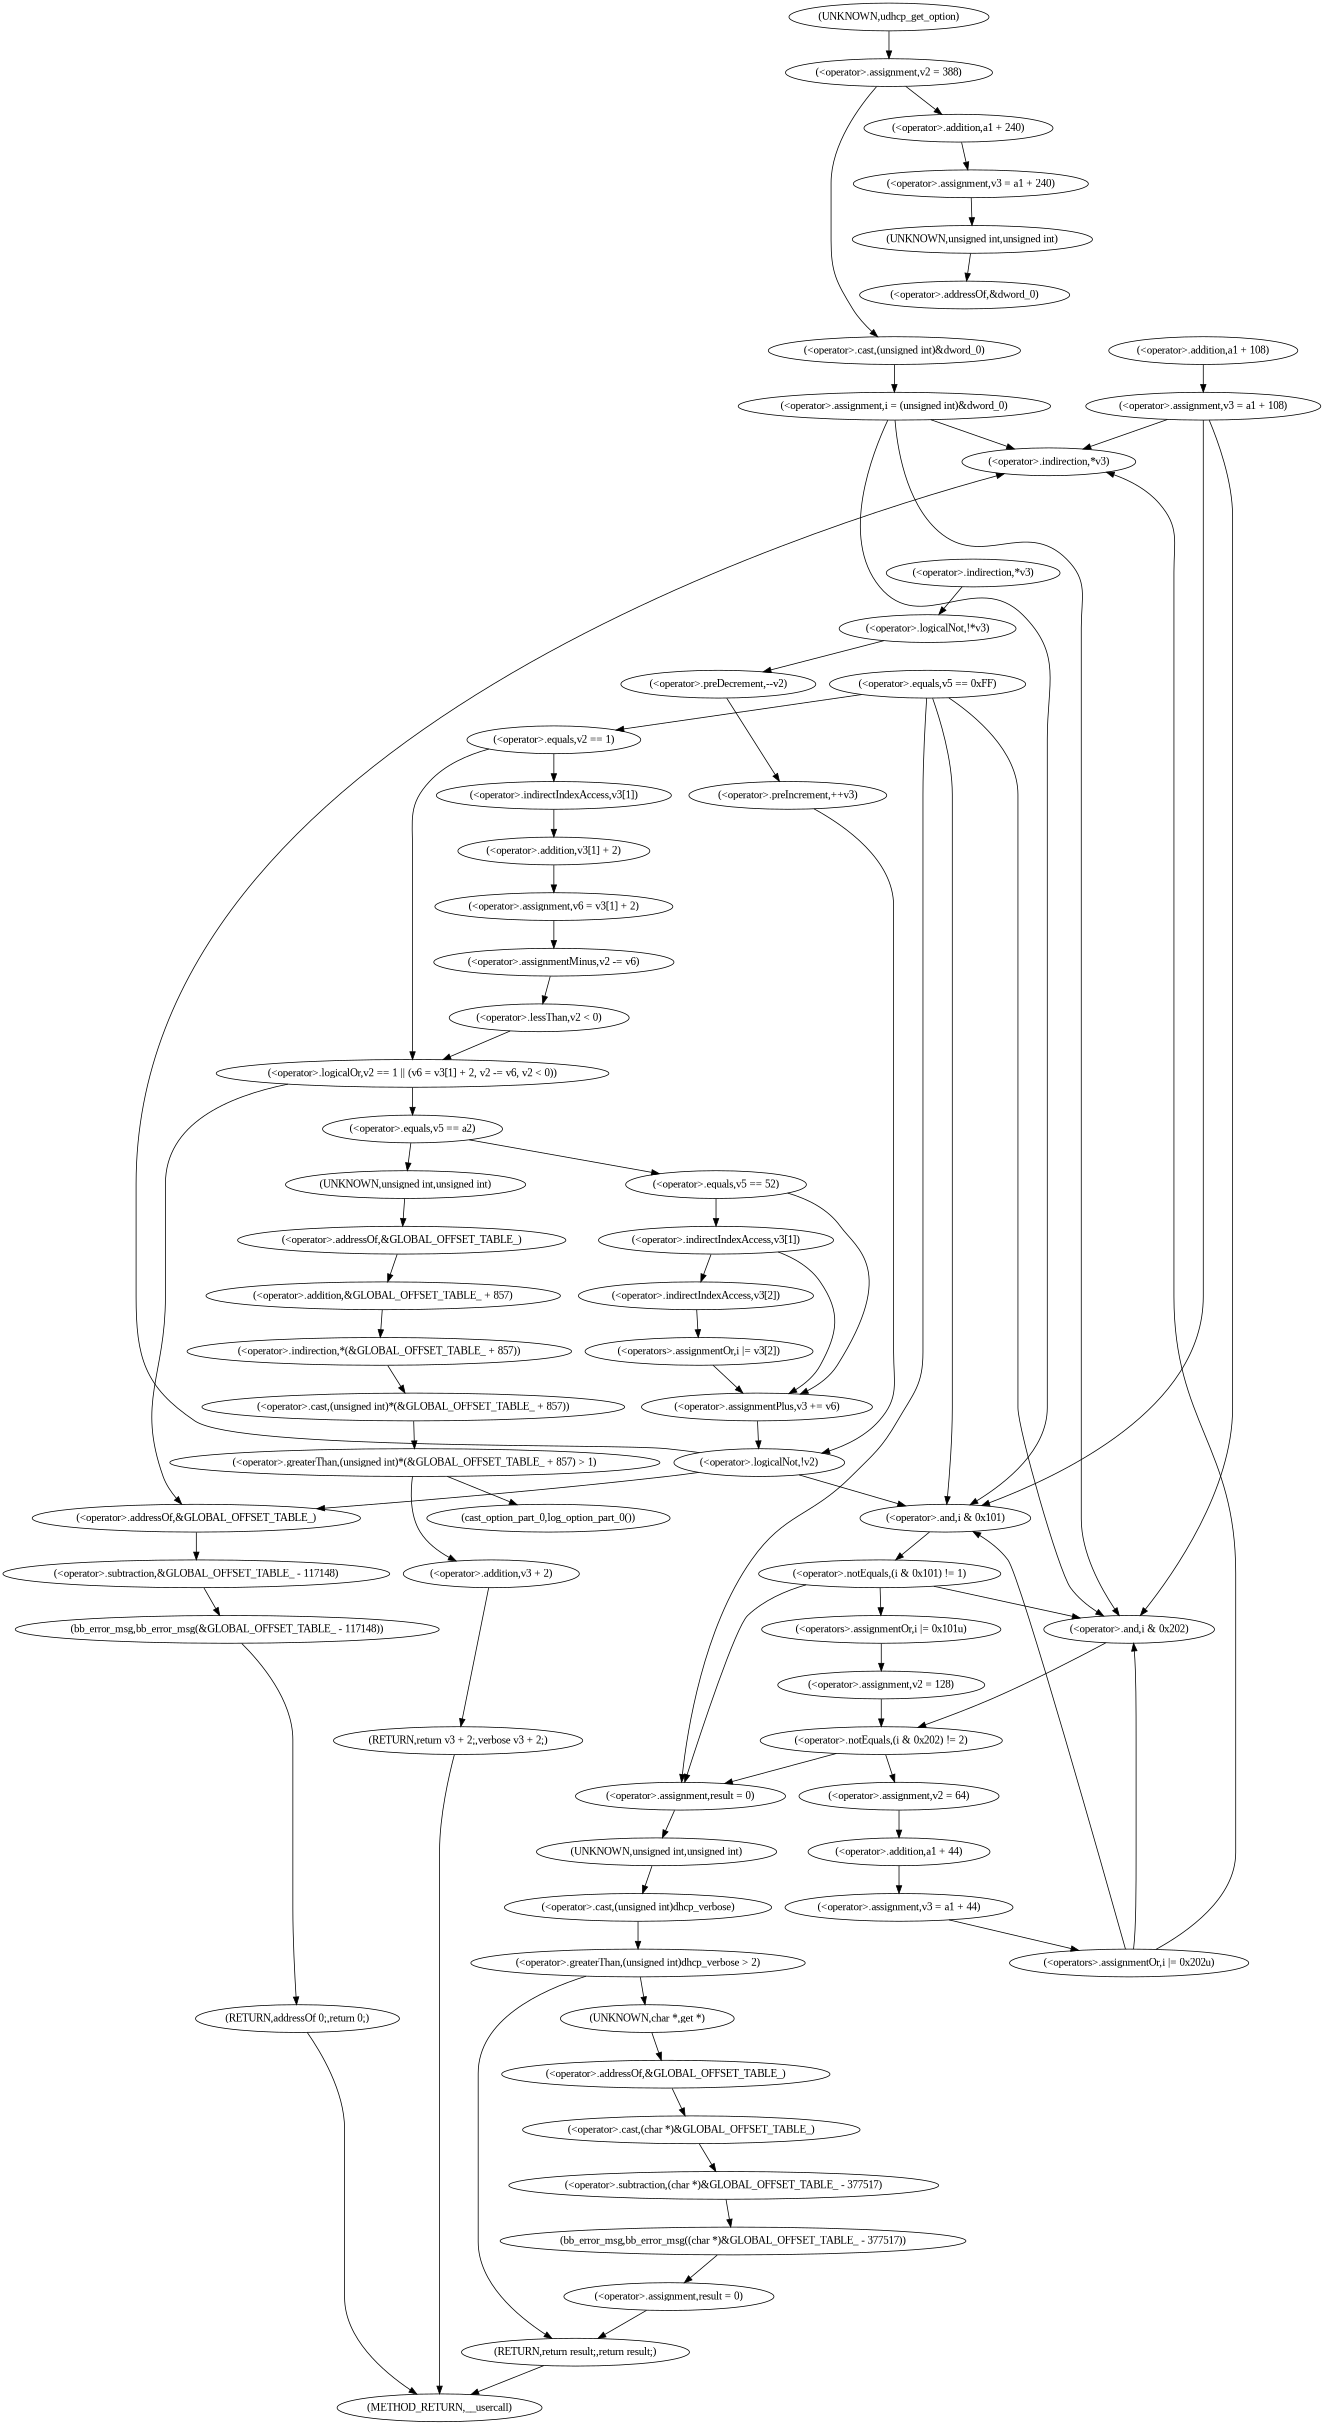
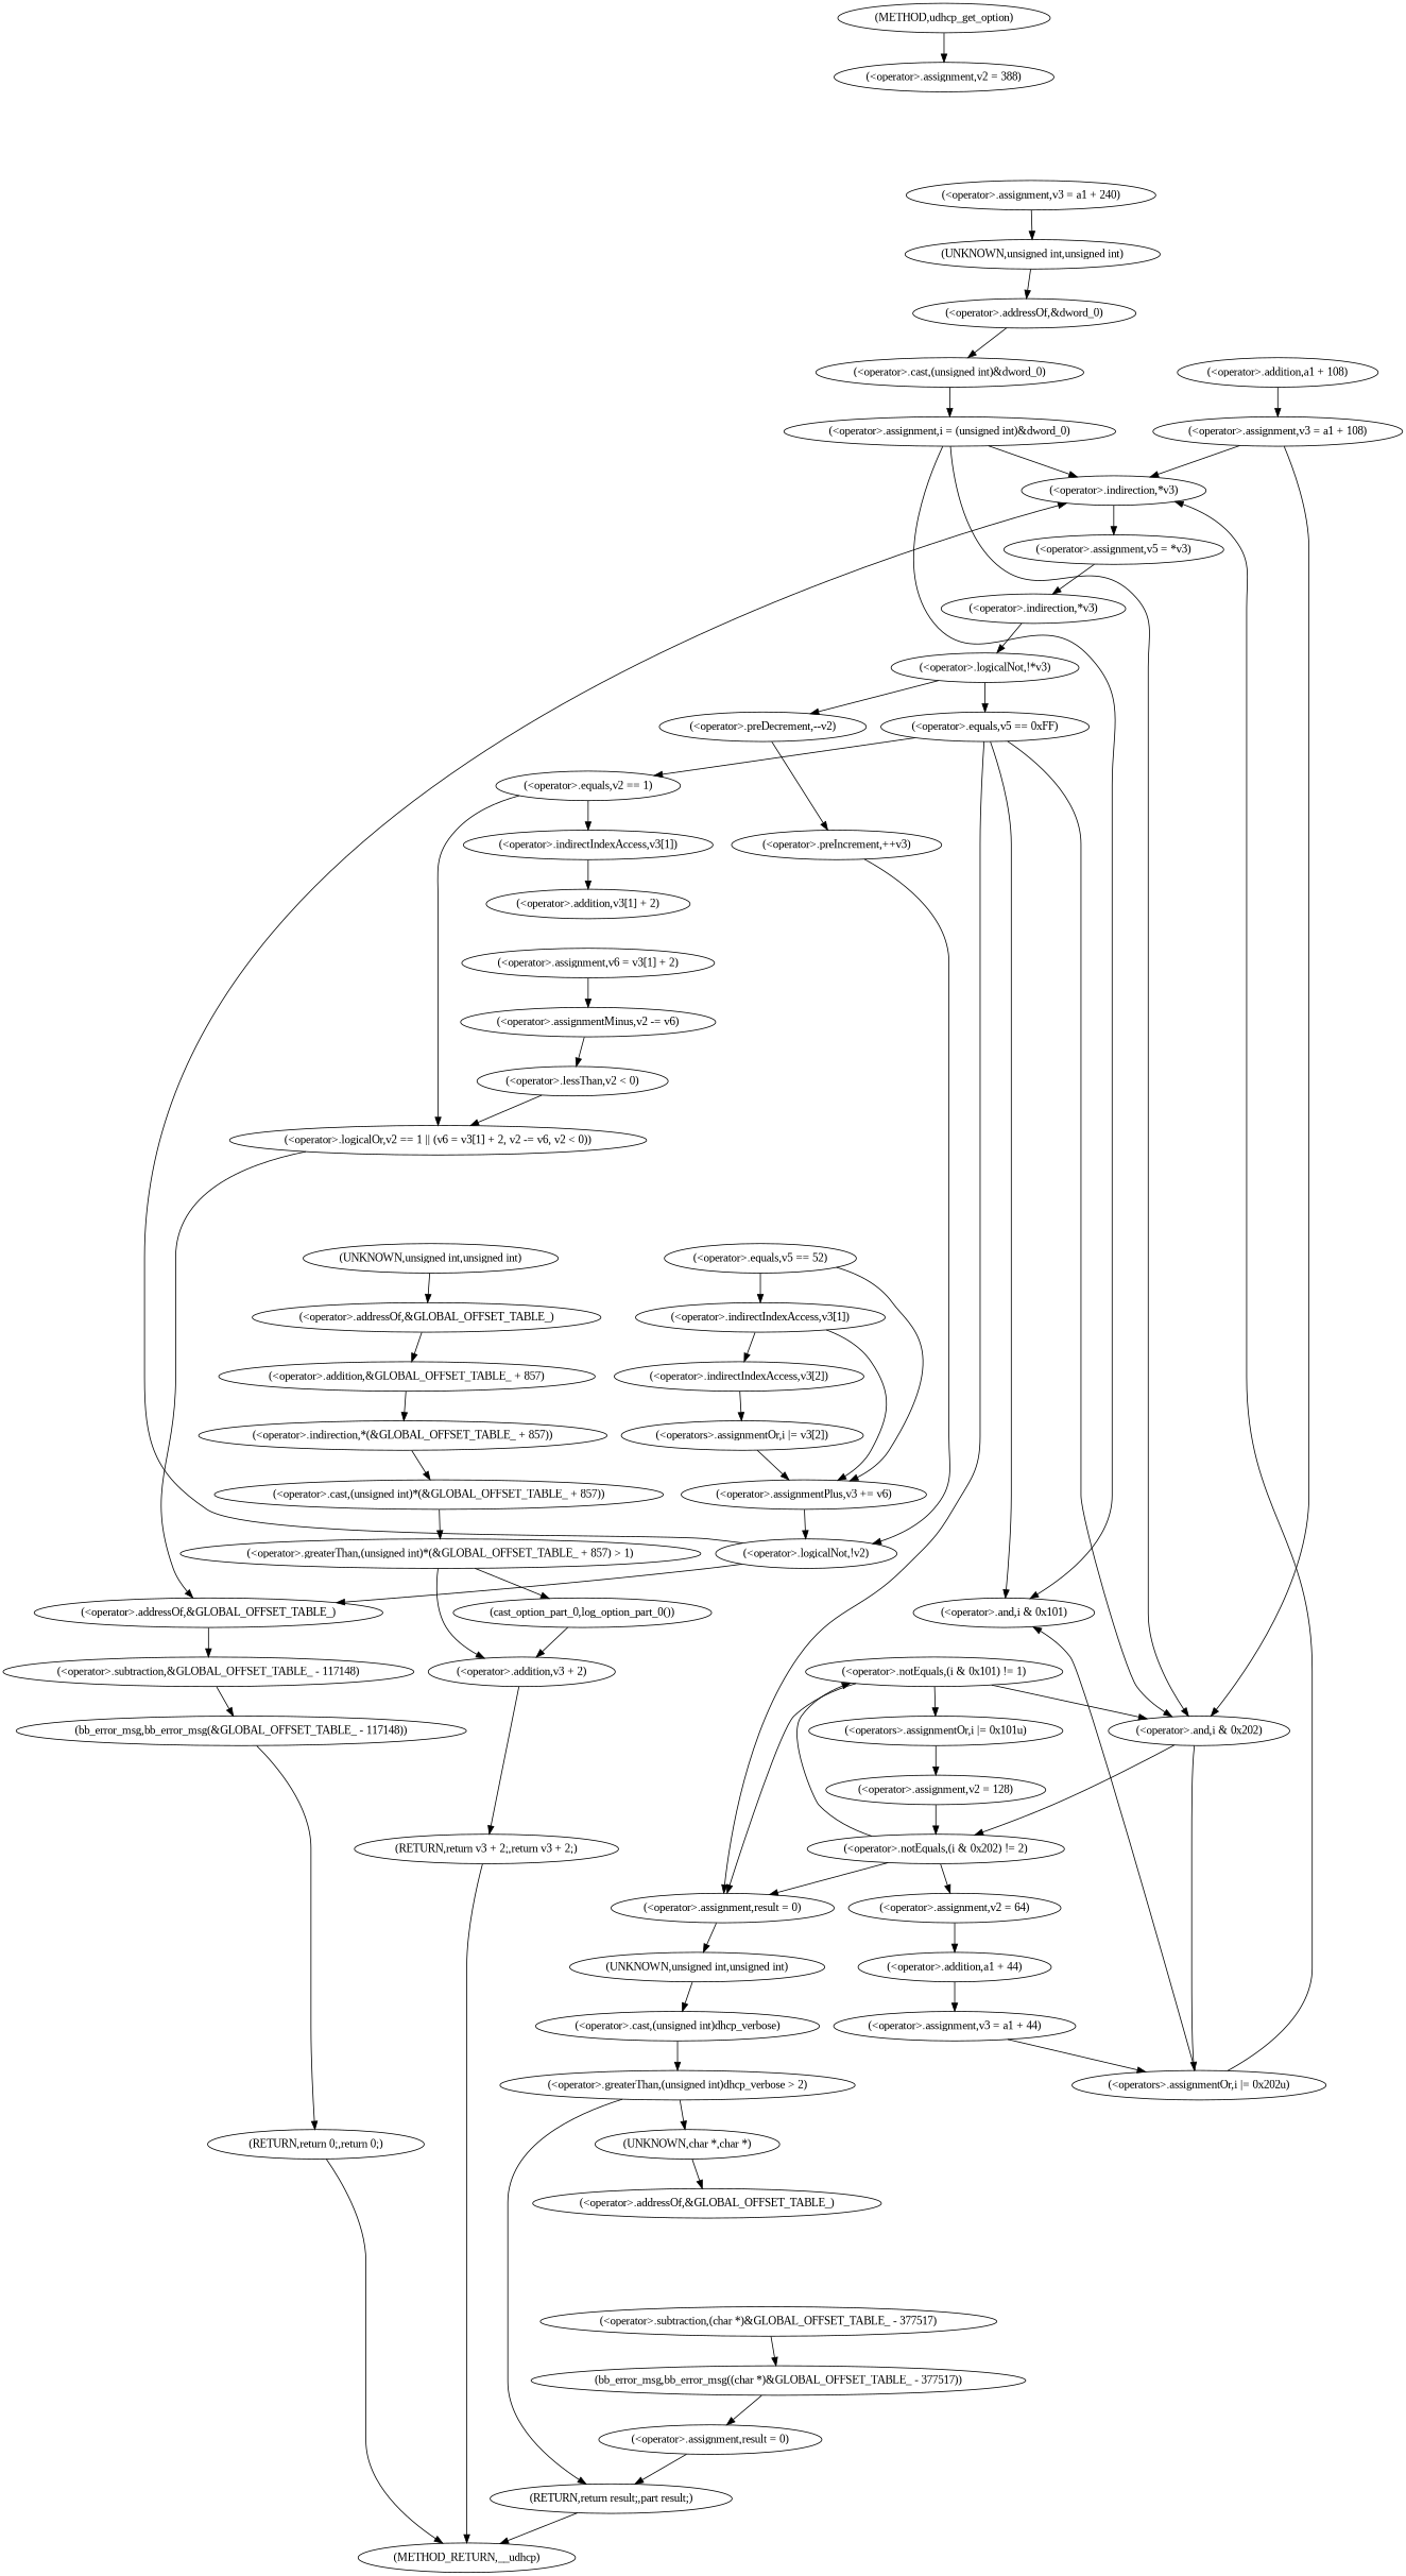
  digraph {
    fontname="Liberation Serif"
    node [fontname="Liberation Serif"]
    edge [fontname="Liberation Serif"]
    n1 [label="(<operator>.assignment,v2 = 388)"]
-   n2 [label="(<operator>.addition,a1 + 240)"]
    n3 [label="(<operator>.assignment,v3 = a1 + 240)"]
    n4 [label="(UNKNOWN,unsigned int,unsigned int)"]
    n5 [label="(<operator>.addressOf,&dword_0)"]
    n6 [label="(<operator>.assignment,i = (unsigned int)&dword_0)"]
    n7 [label="(<operator>.indirection,*v3)"]
    n8 [label="(<operator>.and,i & 0x101)"]
    n9 [label="(<operator>.and,i & 0x202)"]
+   n10 [label="(<operator>.assignment,v5 = *v3)"]
    n11 [label="(<operator>.notEquals,(i & 0x101) != 1)"]
    n12 [label="(<operator>.notEquals,(i & 0x202) != 2)"]
    n13 [label="(<operator>.cast,(unsigned int)&dword_0)"]
    n14 [label="(<operators>.assignmentOr,i |= 0x202u)"]
    n15 [label="(<operator>.indirection,*v3)"]
    n16 [label="(<operator>.logicalNot,!*v3)"]
    n17 [label="(<operator>.preDecrement,--v2)"]
    n18 [label="(<operator>.equals,v5 == 0xFF)"]
    n19 [label="(<operator>.preIncrement,++v3)"]
    n20 [label="(<operator>.equals,v2 == 1)"]
    n21 [label="(<operator>.assignment,result = 0)"]
    n22 [label="(<operator>.logicalNot,!v2)"]
    n23 [label="(<operator>.addressOf,&GLOBAL_OFFSET_TABLE_)"]
    n24 [label="(<operator>.logicalOr,v2 == 1 || (v6 = v3[1] + 2, v2 -= v6, v2 < 0))"]
    n25 [label="(<operator>.indirectIndexAccess,v3[1])"]
    n26 [label="(UNKNOWN,unsigned int,unsigned int)"]
-   n27 [label="(<operator>.equals,v5 == a2)"]
    n28 [label="(<operator>.subtraction,&GLOBAL_OFFSET_TABLE_ - 117148)"]
    n29 [label="(UNKNOWN,unsigned int,unsigned int)"]
    n30 [label="(<operator>.equals,v5 == 52)"]
    n31 [label="(<operator>.addition,v3[1] + 2)"]
    n32 [label="(<operator>.assignment,v6 = v3[1] + 2)"]
    n33 [label="(<operator>.assignmentMinus,v2 -= v6)"]
    n34 [label="(<operator>.lessThan,v2 < 0)"]
    n35 [label="(bb_error_msg,bb_error_msg(&GLOBAL_OFFSET_TABLE_ - 117148))"]
-   n36 [label="(RETURN,addressOf 0;,return 0;)"]
-   n37 [label="(METHOD_RETURN,__usercall)"]
+   n36 [label="(RETURN,return 0;,return 0;)"]
+   n37 [label="(METHOD_RETURN,__udhcp)"]
    n38 [label="(<operator>.addressOf,&GLOBAL_OFFSET_TABLE_)"]
    n39 [label="(<operator>.indirectIndexAccess,v3[1])"]
    n40 [label="(<operator>.assignmentPlus,v3 += v6)"]
    n41 [label="(<operator>.greaterThan,(unsigned int)*(&GLOBAL_OFFSET_TABLE_ + 857) > 1)"]
    n42 [label="(cast_option_part_0,log_option_part_0())"]
    n43 [label="(<operator>.addition,v3 + 2)"]
-   n44 [label="(RETURN,return v3 + 2;,verbose v3 + 2;)"]
+   n44 [label="(RETURN,return v3 + 2;,return v3 + 2;)"]
    n45 [label="(<operator>.cast,(unsigned int)*(&GLOBAL_OFFSET_TABLE_ + 857))"]
    n46 [label="(<operator>.addition,&GLOBAL_OFFSET_TABLE_ + 857)"]
    n47 [label="(<operator>.indirection,*(&GLOBAL_OFFSET_TABLE_ + 857))"]
    n48 [label="(<operator>.indirectIndexAccess,v3[2])"]
    n49 [label="(<operators>.assignmentOr,i |= v3[2])"]
    n50 [label="(<operators>.assignmentOr,i |= 0x101u)"]
    n51 [label="(<operator>.assignment,v2 = 128)"]
    n52 [label="(<operator>.addition,a1 + 108)"]
    n53 [label="(<operator>.assignment,v3 = a1 + 108)"]
    n54 [label="(<operator>.assignment,v2 = 64)"]
    n55 [label="(<operator>.addition,a1 + 44)"]
    n56 [label="(<operator>.assignment,v3 = a1 + 44)"]
    n57 [label="(<operator>.cast,(unsigned int)dhcp_verbose)"]
    n58 [label="(<operator>.greaterThan,(unsigned int)dhcp_verbose > 2)"]
-   n59 [label="(UNKNOWN,char *,get *)"]
-   n60 [label="(RETURN,return result;,return result;)"]
+   n59 [label="(UNKNOWN,char *,char *)"]
+   n60 [label="(RETURN,return result;,part result;)"]
    n61 [label="(<operator>.addressOf,&GLOBAL_OFFSET_TABLE_)"]
    n62 [label="(bb_error_msg,bb_error_msg((char *)&GLOBAL_OFFSET_TABLE_ - 377517))"]
    n63 [label="(<operator>.assignment,result = 0)"]
    n64 [label="(<operator>.subtraction,(char *)&GLOBAL_OFFSET_TABLE_ - 377517)"]
-   n65 [label="(<operator>.cast,(char *)&GLOBAL_OFFSET_TABLE_)"]
-   n66 [label="(UNKNOWN,udhcp_get_option)"]
-   n1 -> n2
-   n2 -> n3
+   n66 [label="(METHOD,udhcp_get_option)"]
    n3 -> n4
    n4 -> n5
-   n1 -> n13
+   n5 -> n13
    n6 -> n7
    n6 -> n8
    n6 -> n9
-   n8 -> n11
+   n7 -> n10
+   n12 -> n11
    n9 -> n12
+   n10 -> n15
    n11 -> n9
    n11 -> n21
    n11 -> n50
    n12 -> n21
    n12 -> n54
    n13 -> n6
    n14 -> n7
    n14 -> n8
-   n14 -> n9
+   n9 -> n14
    n15 -> n16
    n16 -> n17
+   n16 -> n18
    n17 -> n19
    n18 -> n8
    n18 -> n9
    n18 -> n20
    n18 -> n21
    n19 -> n22
    n20 -> n24
    n20 -> n25
    n21 -> n26
    n22 -> n7
-   n22 -> n8
    n22 -> n23
    n23 -> n28
    n24 -> n23
-   n24 -> n27
    n25 -> n31
    n26 -> n57
-   n27 -> n29
-   n27 -> n30
    n28 -> n35
    n29 -> n38
    n30 -> n39
    n30 -> n40
-   n31 -> n32
    n32 -> n33
    n33 -> n34
    n34 -> n24
    n35 -> n36
    n36 -> n37
    n38 -> n46
    n39 -> n40
    n39 -> n48
    n40 -> n22
    n41 -> n42
    n41 -> n43
+   n42 -> n43
    n43 -> n44
    n44 -> n37
    n45 -> n41
    n46 -> n47
    n47 -> n45
    n48 -> n49
    n49 -> n40
    n50 -> n51
    n51 -> n12
    n52 -> n53
    n53 -> n7
-   n53 -> n8
    n53 -> n9
    n54 -> n55
    n55 -> n56
    n56 -> n14
    n57 -> n58
    n58 -> n59
    n58 -> n60
    n59 -> n61
    n60 -> n37
-   n61 -> n65
    n62 -> n63
    n63 -> n60
    n64 -> n62
-   n65 -> n64
    n66 -> n1
  }
